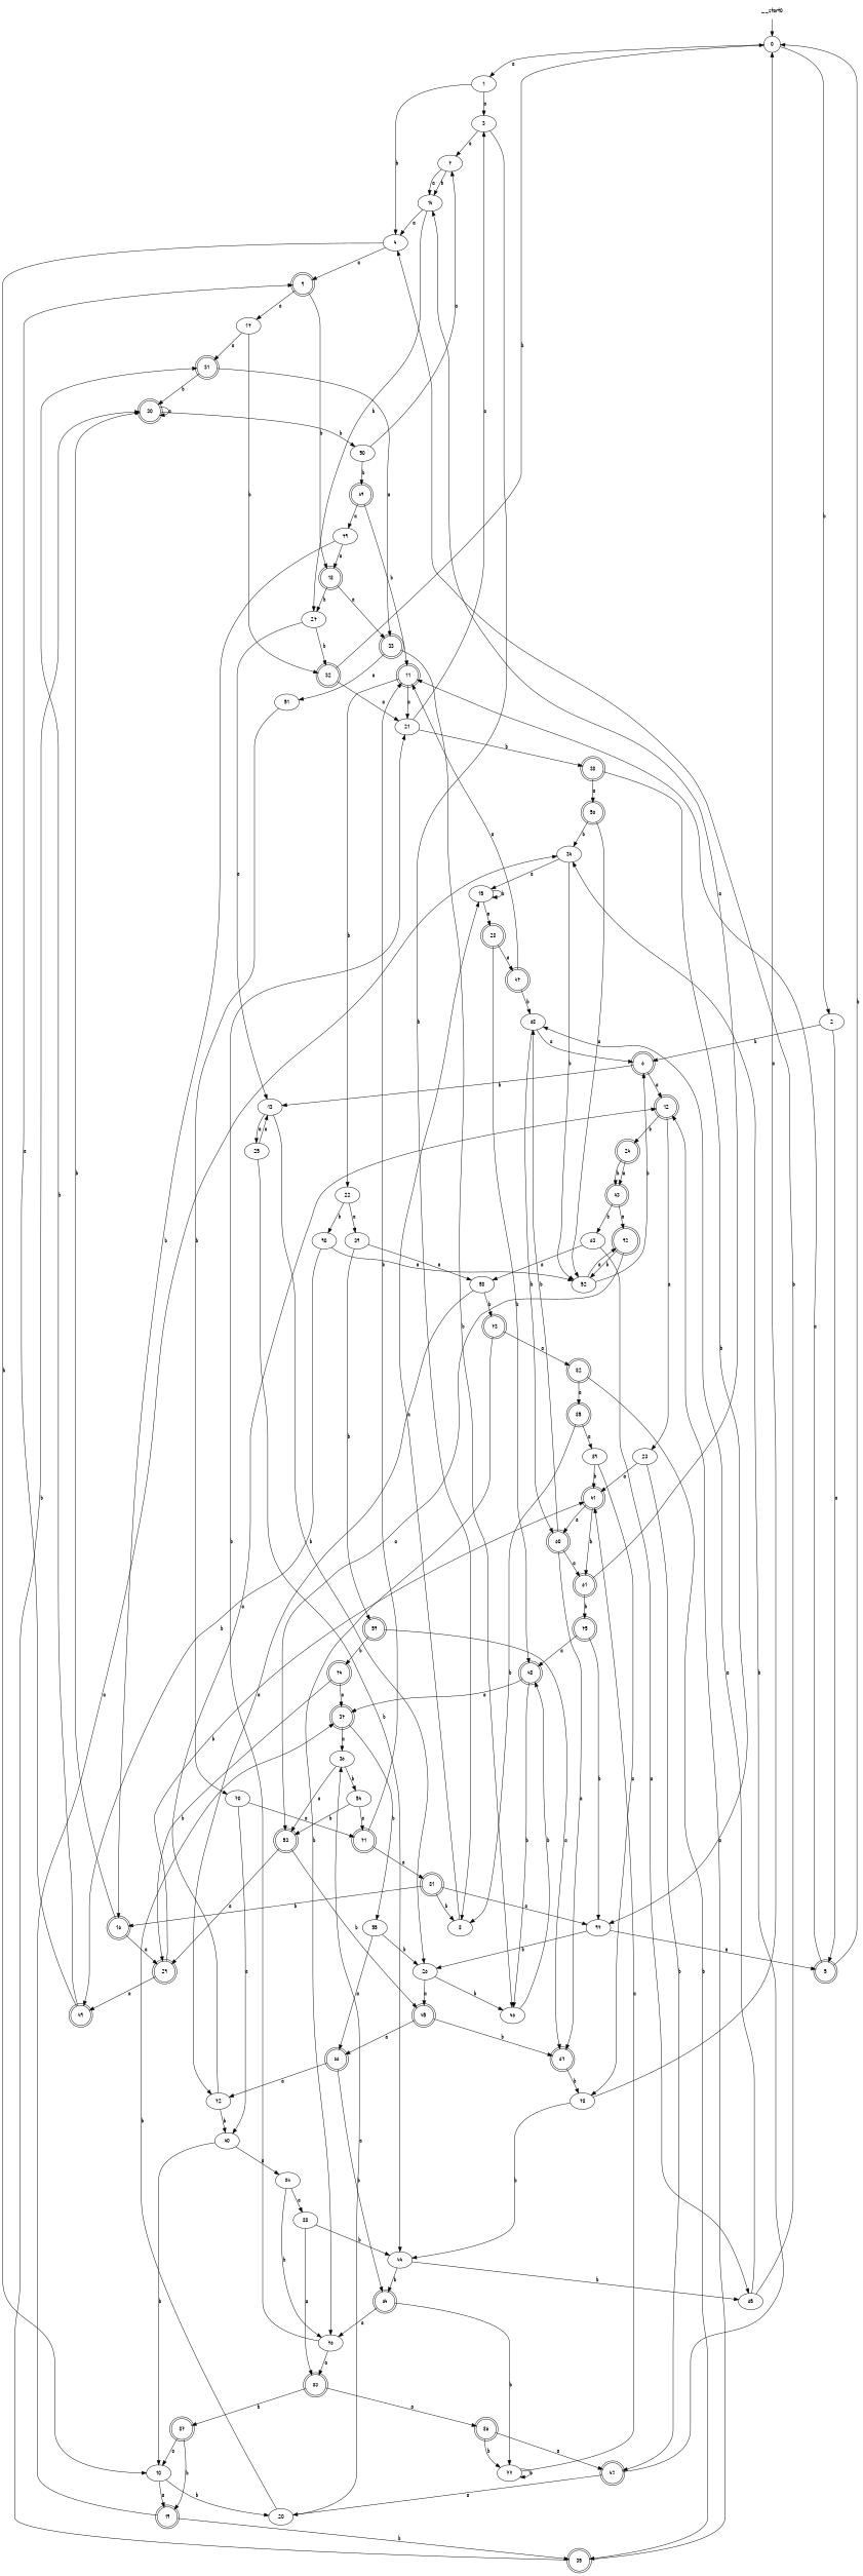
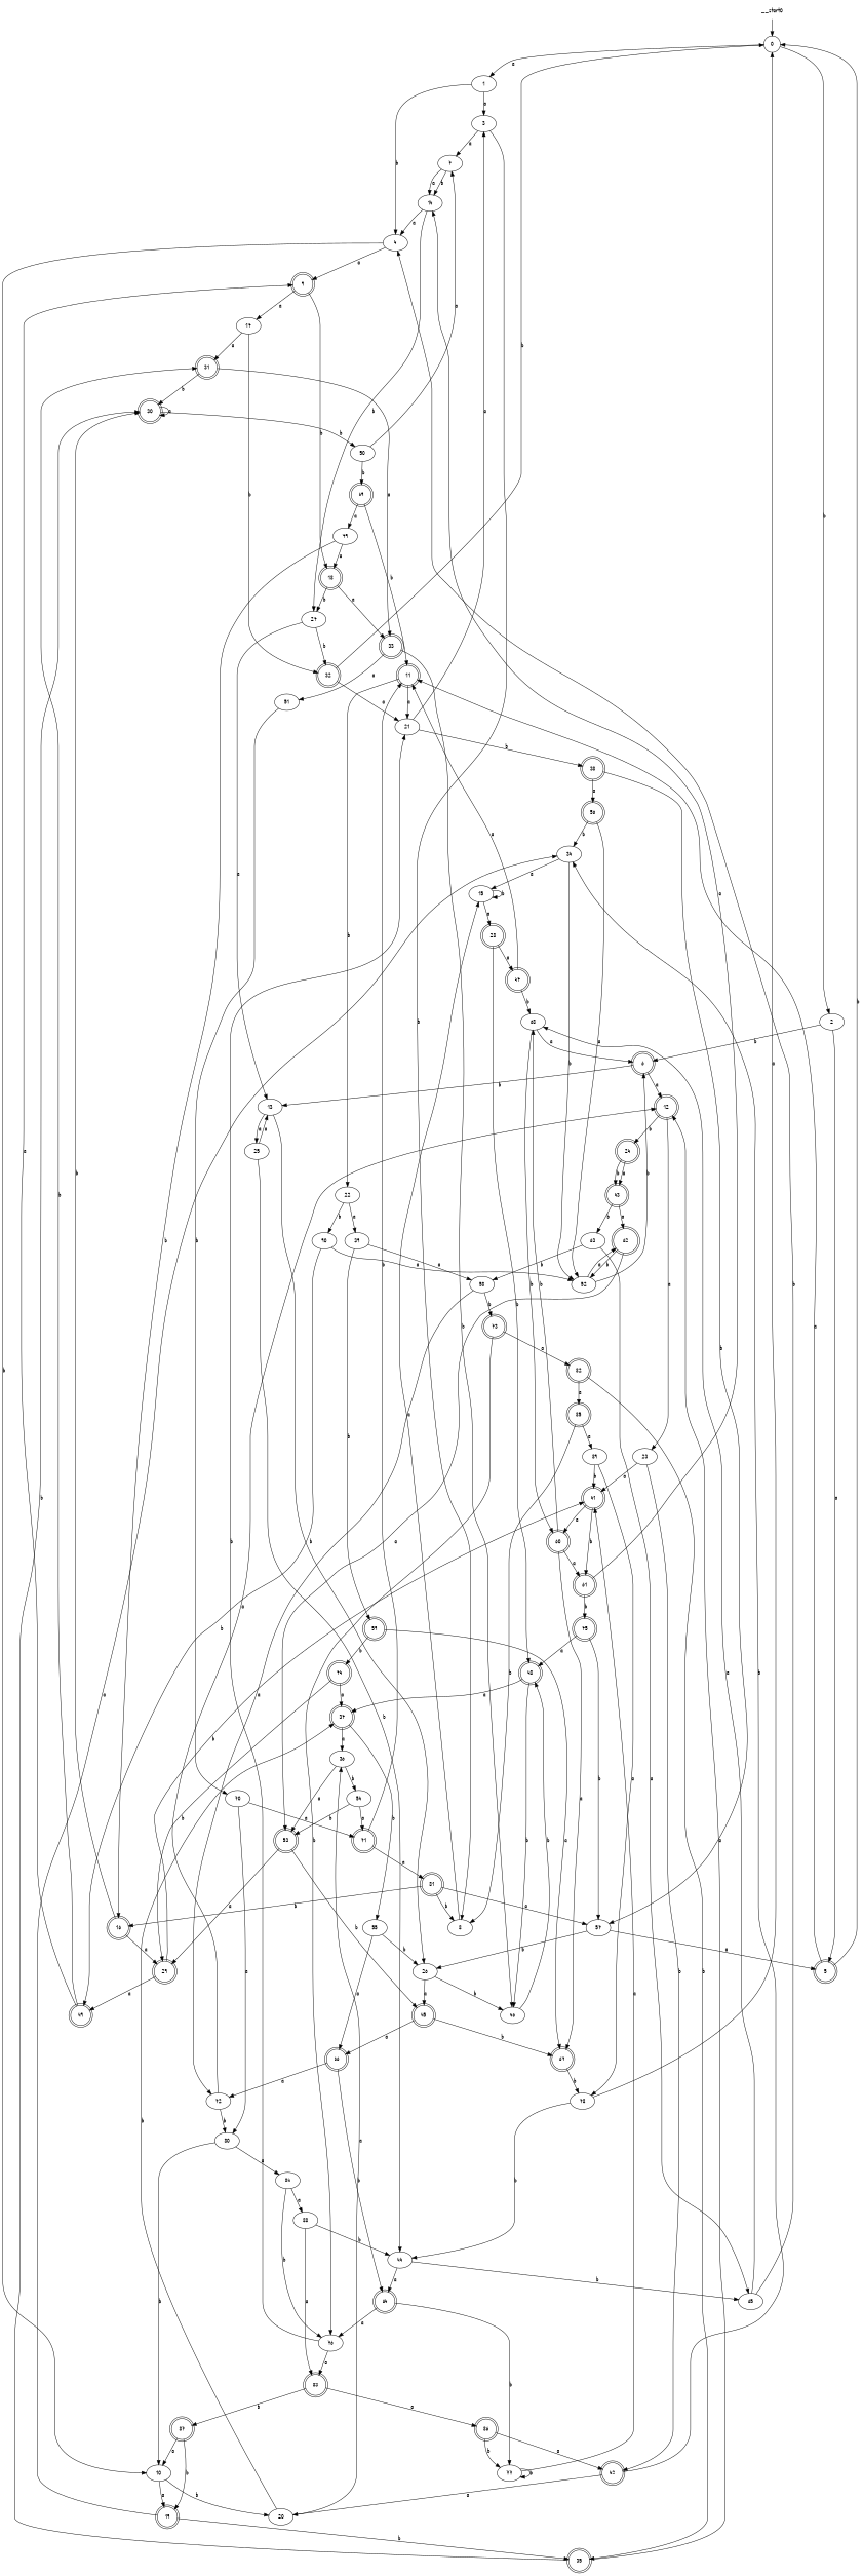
  digraph {
    fontname="Patrick Hand"
    node [fontname="Patrick Hand" shape=doublecircle]
    edge [fontname="Patrick Hand"]
    __start0 [shape=none]
    0 [shape=circle]
    1 [shape=""]
    2 [shape=""]
    3 [shape=""]
    4 [shape=""]
    5
    6
    7 [shape=""]
    8 [shape=""]
    9
    10 [shape=""]
    11
    12
    13 [shape=""]
    14 [shape=""]
    15 [shape=""]
    17 [shape=""]
    18
    19
    20 [shape=""]
    21 [shape=""]
    22 [shape=""]
    23 [shape=""]
    24
    25 [shape=""]
    26 [shape=""]
    27 [shape=""]
    28
    16
    29
    30
    31
    32
    33
    34 [shape=""]
    35
    36 [shape=""]
    37
    38
    39 [shape=""]
    n42 [label=90 shape=""]
    41
    42
    43
    44 [shape=""]
    45
    46 [shape=""]
    47
    48
    49
    50 [shape=""]
    51 [shape=""]
    52 [shape=""]
    53
    54 [shape=""]
    55 [shape=""]
    56
-   57 [label=97 shape=""]
+   57 [shape=""]
    58 [shape=""]
    59
    60
    61
-   62 [label=92]
+   62
    63 [shape=""]
    64
    65 [shape=""]
    66
    67
    68 [shape=""]
    69
    70 [shape=""]
    71
    72 [shape=""]
    73
    74
    75
    76 [shape=""]
    77 [shape=""]
    78 [shape=""]
    79 [shape=""]
-   80 [label=40 shape=""]
+   80 [shape=""]
    81
    82
    83
    84 [shape=""]
    85
    86
    87
    88 [shape=""]
    89 [shape=""]
    __start0 -> 0
    0 -> 1 [label=a]
    0 -> 2 [label=b]
    1 -> 3 [label=a]
    1 -> 4 [label=b]
    2 -> 5 [label=a]
    2 -> 6 [label=b]
    3 -> 7 [label=a]
    3 -> 8 [label=b]
    4 -> 9 [label=a]
    4 -> 10 [label=b]
    5 -> 0 [label=b]
    5 -> 11 [label=a]
    6 -> 12 [label=a]
    6 -> 13 [label=b]
    7 -> 14 [label=a]
    7 -> 14 [label=b]
    8 -> 15 [label=a]
    9 -> 17 [label=a]
    9 -> 18 [label=b]
    10 -> 19 [label=a]
    10 -> 20 [label=b]
    11 -> 21 [label=a]
    11 -> 22 [label=b]
    12 -> 23 [label=a]
    12 -> 24 [label=b]
    13 -> 25 [label=a]
    13 -> 26 [label=b]
    14 -> 4 [label=a]
    14 -> 27 [label=b]
    15 -> 15 [label=b]
    15 -> 28 [label=a]
    17 -> 31 [label=a]
    17 -> 32 [label=b]
    18 -> 27 [label=b]
    18 -> 33 [label=a]
    19 -> 34 [label=a]
    19 -> 35 [label=b]
    20 -> 36 [label=a]
    20 -> 37 [label=b]
    21 -> 3 [label=a]
    21 -> 38 [label=b]
    22 -> 39 [label=a]
    22 -> n42 [label=b]
    23 -> 41 [label=a]
    23 -> 42 [label=b]
    24 -> 43 [label=a]
    24 -> 43 [label=b]
    25 -> 13 [label=a]
    25 -> 44 [label=b]
    26 -> 45 [label=a]
    26 -> 46 [label=b]
    27 -> 13 [label=a]
    27 -> 32 [label=b]
    28 -> 47 [label=a]
    28 -> 48 [label=b]
    16 -> 29 [label=a]
    16 -> 30 [label=b]
    29 -> 41 [label=b]
    29 -> 49 [label=a]
    30 -> 30 [label=a]
    30 -> 50 [label=b]
    31 -> 30 [label=b]
    31 -> 33 [label=a]
    32 -> 0 [label=b]
    32 -> 21 [label=a]
    33 -> 46 [label=b]
    33 -> 51 [label=a]
    34 -> 15 [label=a]
    34 -> 52 [label=b]
    35 -> 12 [label=a]
    35 -> 30 [label=b]
    36 -> 53 [label=a]
    36 -> 54 [label=b]
    37 -> 36 [label=a]
    37 -> 55 [label=b]
    38 -> 56 [label=a]
    38 -> 57 [label=b]
    39 -> 58 [label=a]
    39 -> 59 [label=b]
    n42 -> 49 [label=b]
    n42 -> 52 [label=a]
    41 -> 60 [label=a]
    41 -> 61 [label=b]
    42 -> 20 [label=a]
    42 -> 34 [label=b]
    43 -> 62 [label=a]
    43 -> 63 [label=b]
-   44 -> 64 [label=b]
+   44 -> 64 [label=a]
    44 -> 65 [label=b]
    45 -> 66 [label=a]
    45 -> 67 [label=b]
    46 -> 48 [label=b]
    47 -> 11 [label=a]
    47 -> 68 [label=b]
    48 -> 37 [label=a]
    48 -> 46 [label=b]
    49 -> 9 [label=a]
    49 -> 31 [label=b]
    50 -> 7 [label=a]
    50 -> 69 [label=b]
    51 -> 70 [label=b]
    52 -> 6 [label=b]
    52 -> 62 [label=a]
    53 -> 29 [label=a]
    53 -> 45 [label=b]
    54 -> 53 [label=b]
    54 -> 71 [label=a]
    55 -> 26 [label=b]
    55 -> 66 [label=a]
    56 -> 34 [label=b]
    56 -> 52 [label=a]
    57 -> 5 [label=a]
    57 -> 26 [label=b]
    58 -> 72 [label=a]
    58 -> 73 [label=b]
    59 -> 67 [label=a]
    59 -> 74 [label=b]
    60 -> 61 [label=a]
    60 -> 67 [label=a]
    60 -> 68 [label=b]
    61 -> 14 [label=a]
    61 -> 75 [label=b]
    62 -> 52 [label=b]
    62 -> 53 [label=a]
-   63 -> 58 [label=a]
+   63 -> 58 [label=b]
    63 -> 65 [label=a]
    64 -> 76 [label=a]
    64 -> 77 [label=b]
    65 -> 4 [label=b]
    65 -> 68 [label=a]
    66 -> 64 [label=b]
    66 -> 72 [label=a]
    67 -> 78 [label=b]
    68 -> 6 [label=a]
    68 -> 60 [label=b]
    69 -> 11 [label=b]
    69 -> 79 [label=a]
    70 -> 71 [label=a]
    70 -> 80 [label=a]
    71 -> 11 [label=b]
    71 -> 81 [label=a]
    72 -> 12 [label=a]
    72 -> 80 [label=b]
    73 -> 76 [label=b]
    73 -> 82 [label=a]
    74 -> 29 [label=b]
    74 -> 37 [label=a]
    75 -> 48 [label=a]
    75 -> 57 [label=b]
    76 -> 21 [label=b]
    76 -> 83 [label=a]
    77 -> 41 [label=a]
    77 -> 77 [label=b]
    78 -> 0 [label=a]
    78 -> 44 [label=b]
    79 -> 18 [label=a]
    79 -> 16 [label=b]
    80 -> 10 [label=b]
    80 -> 84 [label=a]
    81 -> 8 [label=b]
    81 -> 16 [label=b]
    81 -> 57 [label=a]
    82 -> 35 [label=b]
    82 -> 85 [label=a]
    83 -> 86 [label=a]
    83 -> 87 [label=b]
    84 -> 76 [label=b]
    84 -> 88 [label=a]
    85 -> 8 [label=b]
    85 -> 89 [label=a]
    86 -> 42 [label=a]
    86 -> 77 [label=b]
    87 -> 10 [label=a]
    87 -> 19 [label=b]
    88 -> 44 [label=b]
    88 -> 83 [label=a]
    89 -> 41 [label=b]
    89 -> 78 [label=a]
  }
